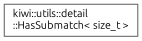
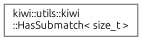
  digraph {
    rankdir=LR
    fontname=Ubuntu
-   n1 [color=grey40 fillcolor=white fontname=Ubuntu fontsize=10 height=0.2 label="kiwi::utils::detail\l::HasSubmatch\< size_t \>" shape=box style=filled width=0.4]
+   n1 [color=grey40 fillcolor=white fontname=Ubuntu fontsize=10 height=0.2 label="kiwi::utils::kiwi\l::HasSubmatch\< size_t \>" shape=box style=filled width=0.4]
  }
